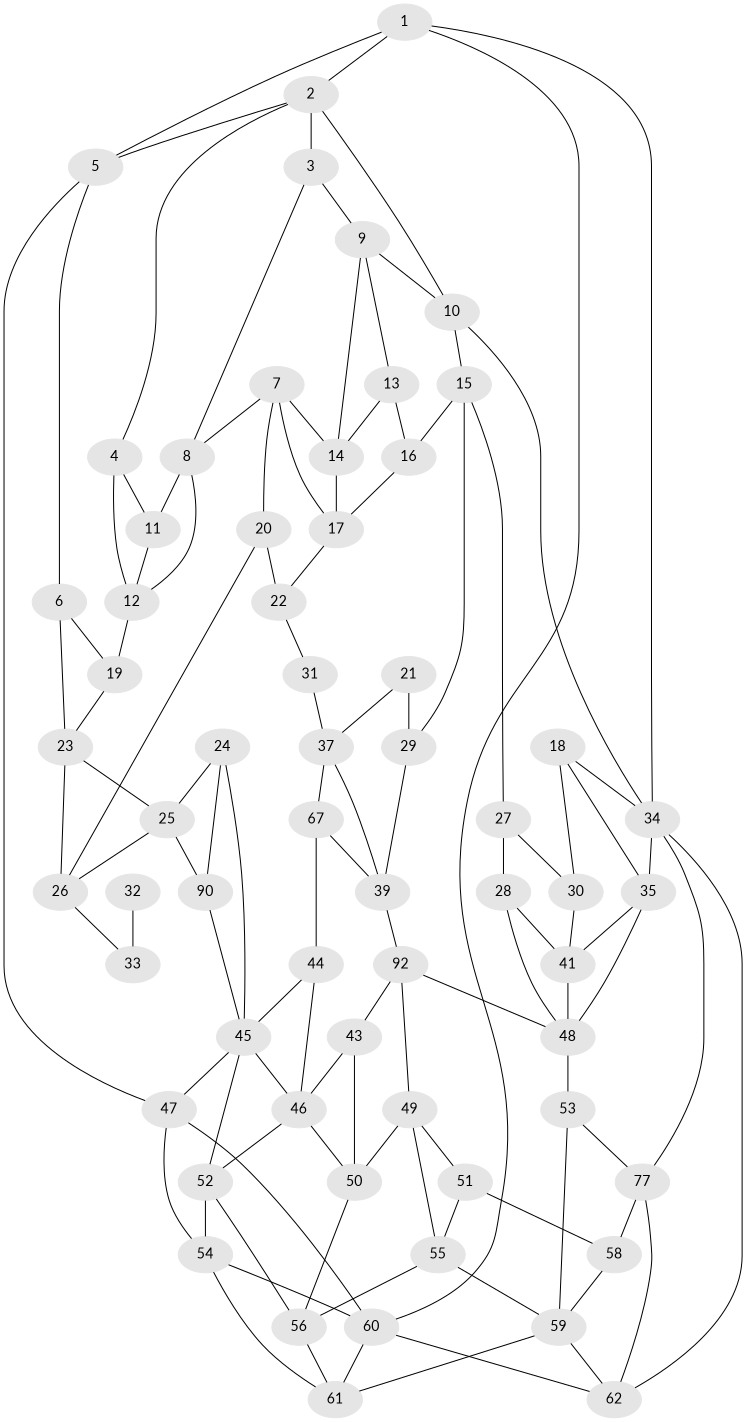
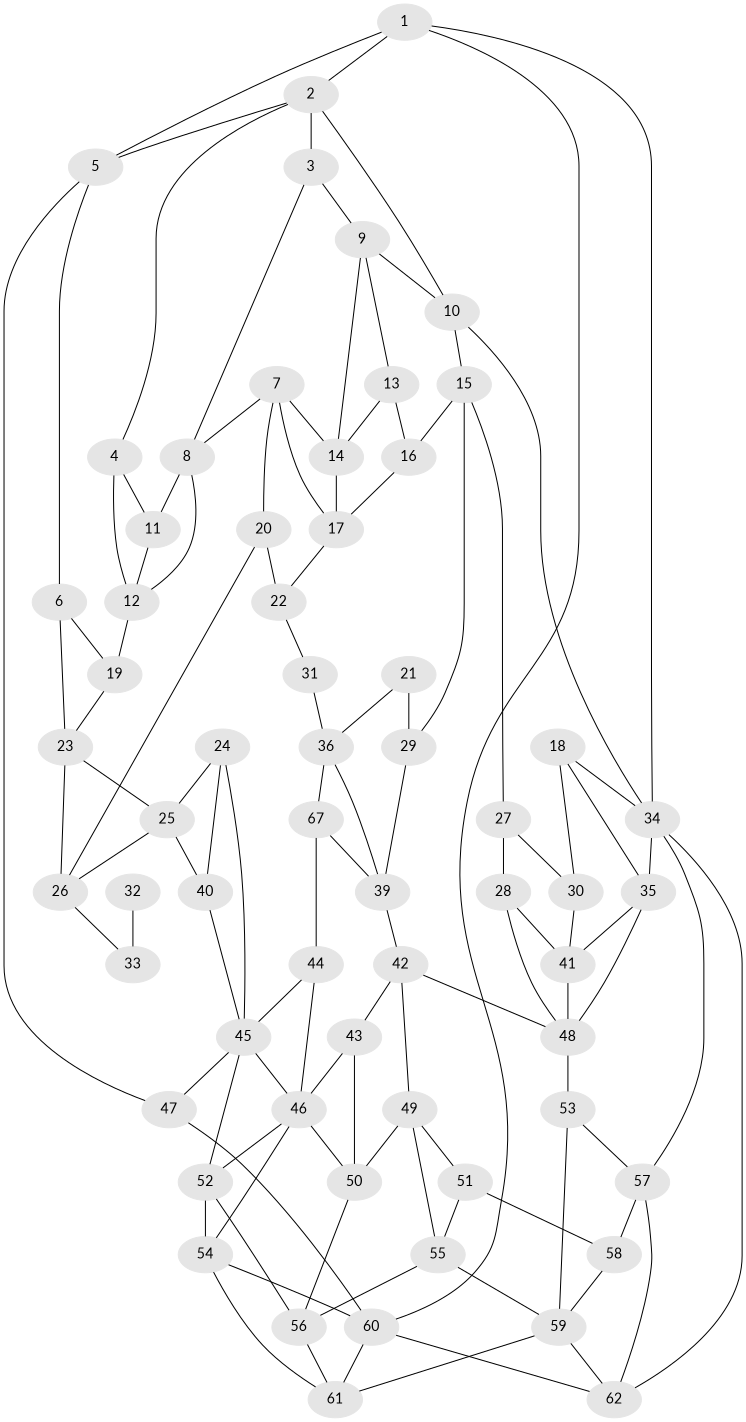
  graph {
    fontname=Lato
    node [color=gray90 fontname=Lato style=filled]
    edge [fontname=Lato weight=1.0]
    1
    2
    5
    34
    60
    3
    4
    10
    6
    47
    35
-   57 [label=77]
+   57
    62
    61
    8
    9
    11
    12
    15
    14
    13
    19
    23
    54
    26
    25
    7
    17
    20
    22
    16
    27
    29
    30
    28
    39
    31
    18
    41
    48
    33
    21
-   36 [label=37]
+   36
    n44 [label=67]
-   40 [label=90]
+   40
    24
    45
    53
-   42 [label=92]
+   42
    32
    58
    44
    46
    43
    49
    52
    50
    51
    55
    56
    59
    1 -- 2
    1 -- 5
    1 -- 34
    1 -- 60
    2 -- 5
    2 -- 3
    2 -- 4
    2 -- 10
    5 -- 6
    5 -- 47
    34 -- 35
    34 -- 57
    34 -- 62
    60 -- 62
    60 -- 61
    3 -- 8
    3 -- 9
    4 -- 11
    4 -- 12
    10 -- 34
    10 -- 15
    6 -- 19
    6 -- 23
    47 -- 60
-   47 -- 54
+   46 -- 54
    35 -- 41
    35 -- 48
    57 -- 62
    57 -- 58
    8 -- 11 [weight=2.0]
    8 -- 12
    9 -- 10
    9 -- 14
    9 -- 13
    11 -- 12
    12 -- 19
    15 -- 16
    15 -- 27
    15 -- 29
    14 -- 17
    13 -- 14
    13 -- 16 [weight=2.0]
    19 -- 23
    23 -- 26
    23 -- 25
    54 -- 60
    54 -- 61
    26 -- 33
    25 -- 26
    25 -- 40
    7 -- 8
    7 -- 14
    7 -- 17
    7 -- 20
    17 -- 22
    20 -- 26
    20 -- 22 [weight=2.0]
    22 -- 31
    16 -- 17
    27 -- 30 [weight=2.0]
    27 -- 28
    29 -- 39
    30 -- 41
    28 -- 41
    28 -- 48
    39 -- 42
    31 -- 36
    18 -- 34
    18 -- 35
    18 -- 30
    41 -- 48
    48 -- 53
    21 -- 29 [weight=2.0]
    21 -- 36
    36 -- 39
    36 -- n44
    n44 -- 39
    n44 -- 44
    40 -- 45
    24 -- 25
    24 -- 40 [weight=2.0]
    24 -- 45
    45 -- 47
    45 -- 46
    45 -- 52
    53 -- 57
    53 -- 59
    42 -- 48
    42 -- 43
    42 -- 49
    32 -- 33 [weight=2.0]
    58 -- 59
    44 -- 45 [weight=2.0]
    44 -- 46
    46 -- 52
    46 -- 50
    43 -- 46 [weight=2.0]
    43 -- 50
    49 -- 50
    49 -- 51
    49 -- 55
    52 -- 54
    52 -- 56
    50 -- 56
    51 -- 58
    51 -- 55
    55 -- 56
    55 -- 59
    56 -- 61
    59 -- 62
    59 -- 61
  }
